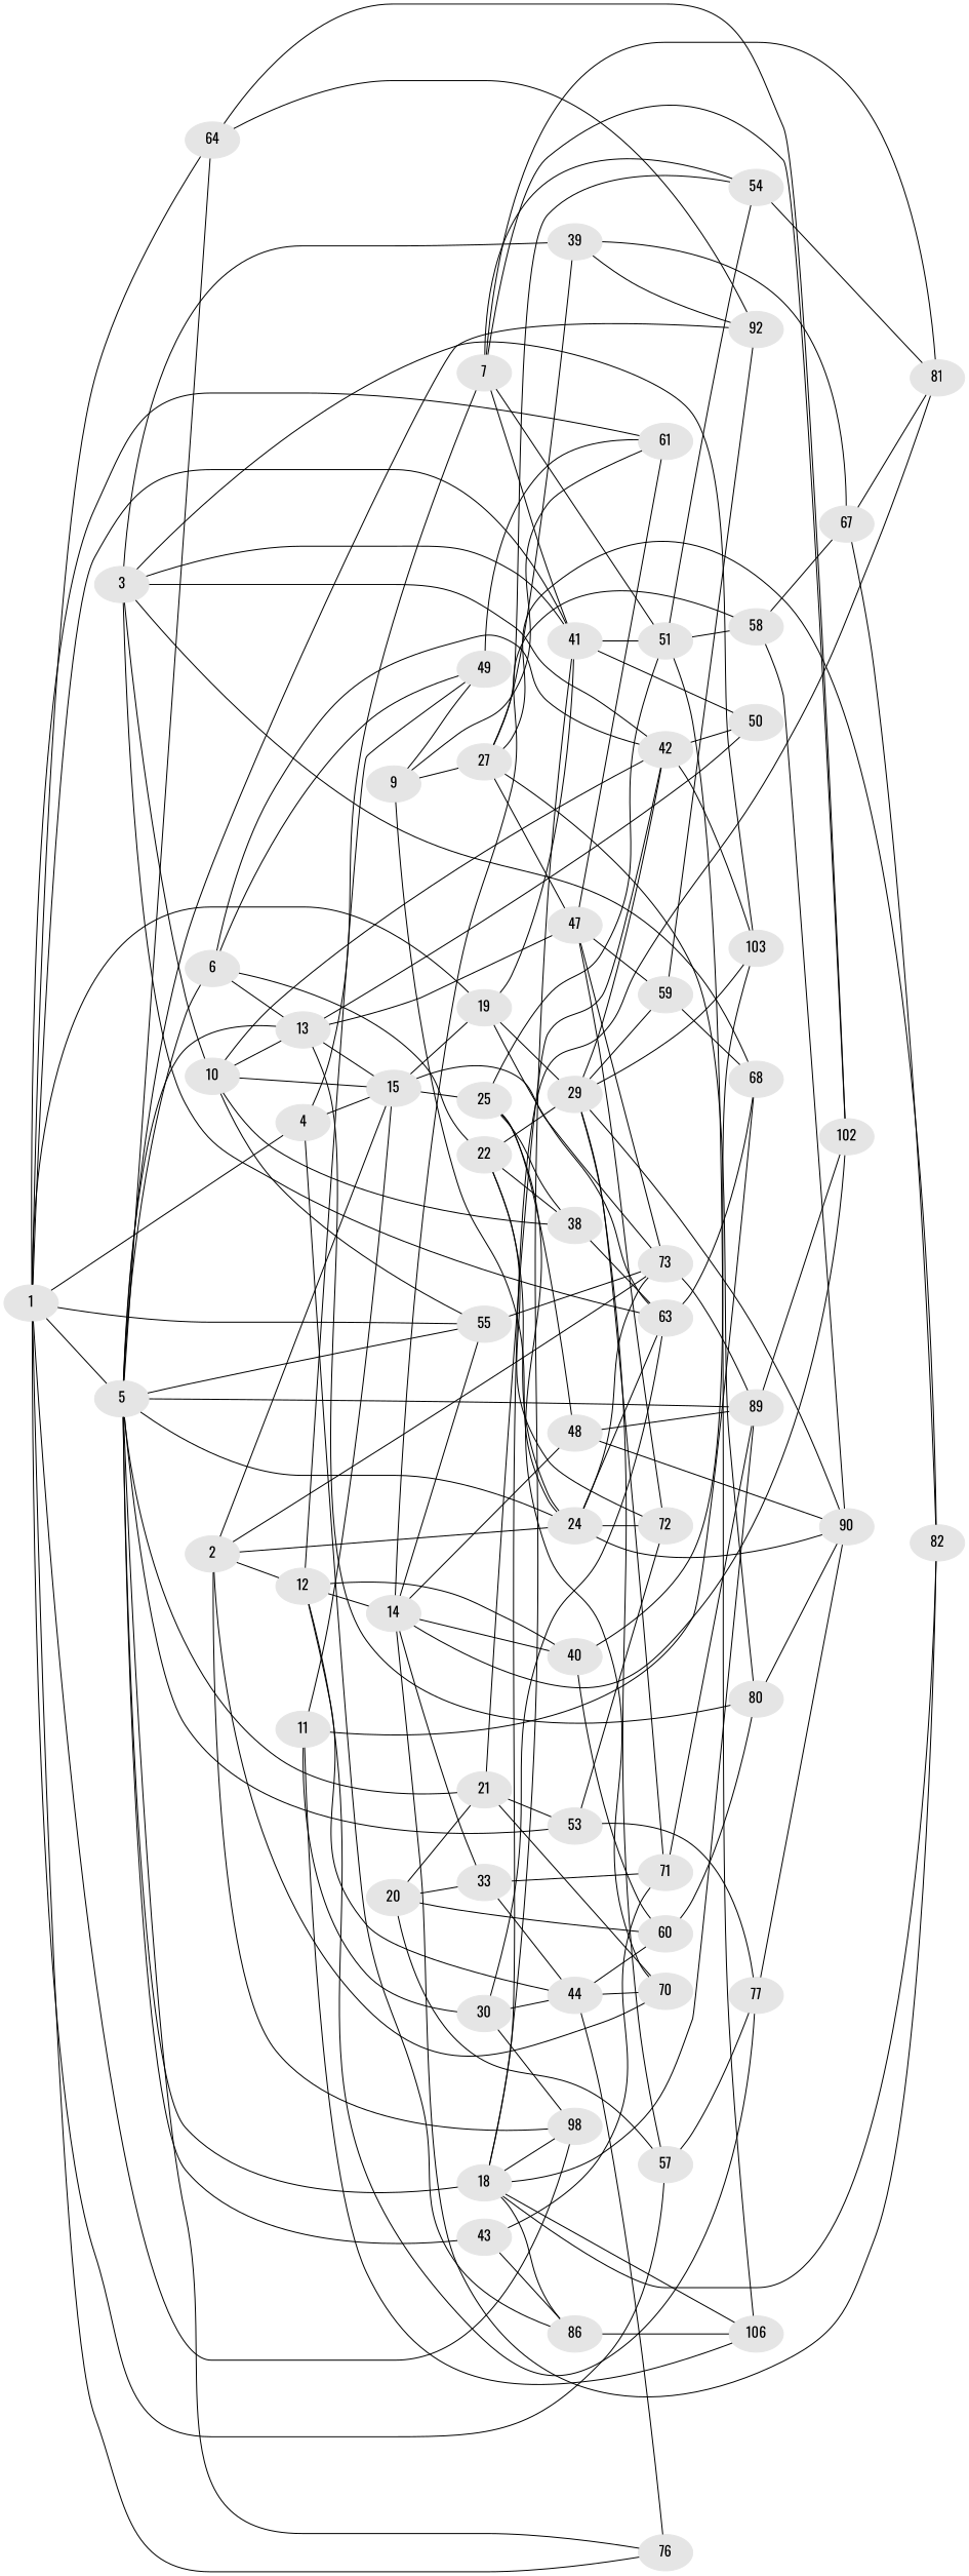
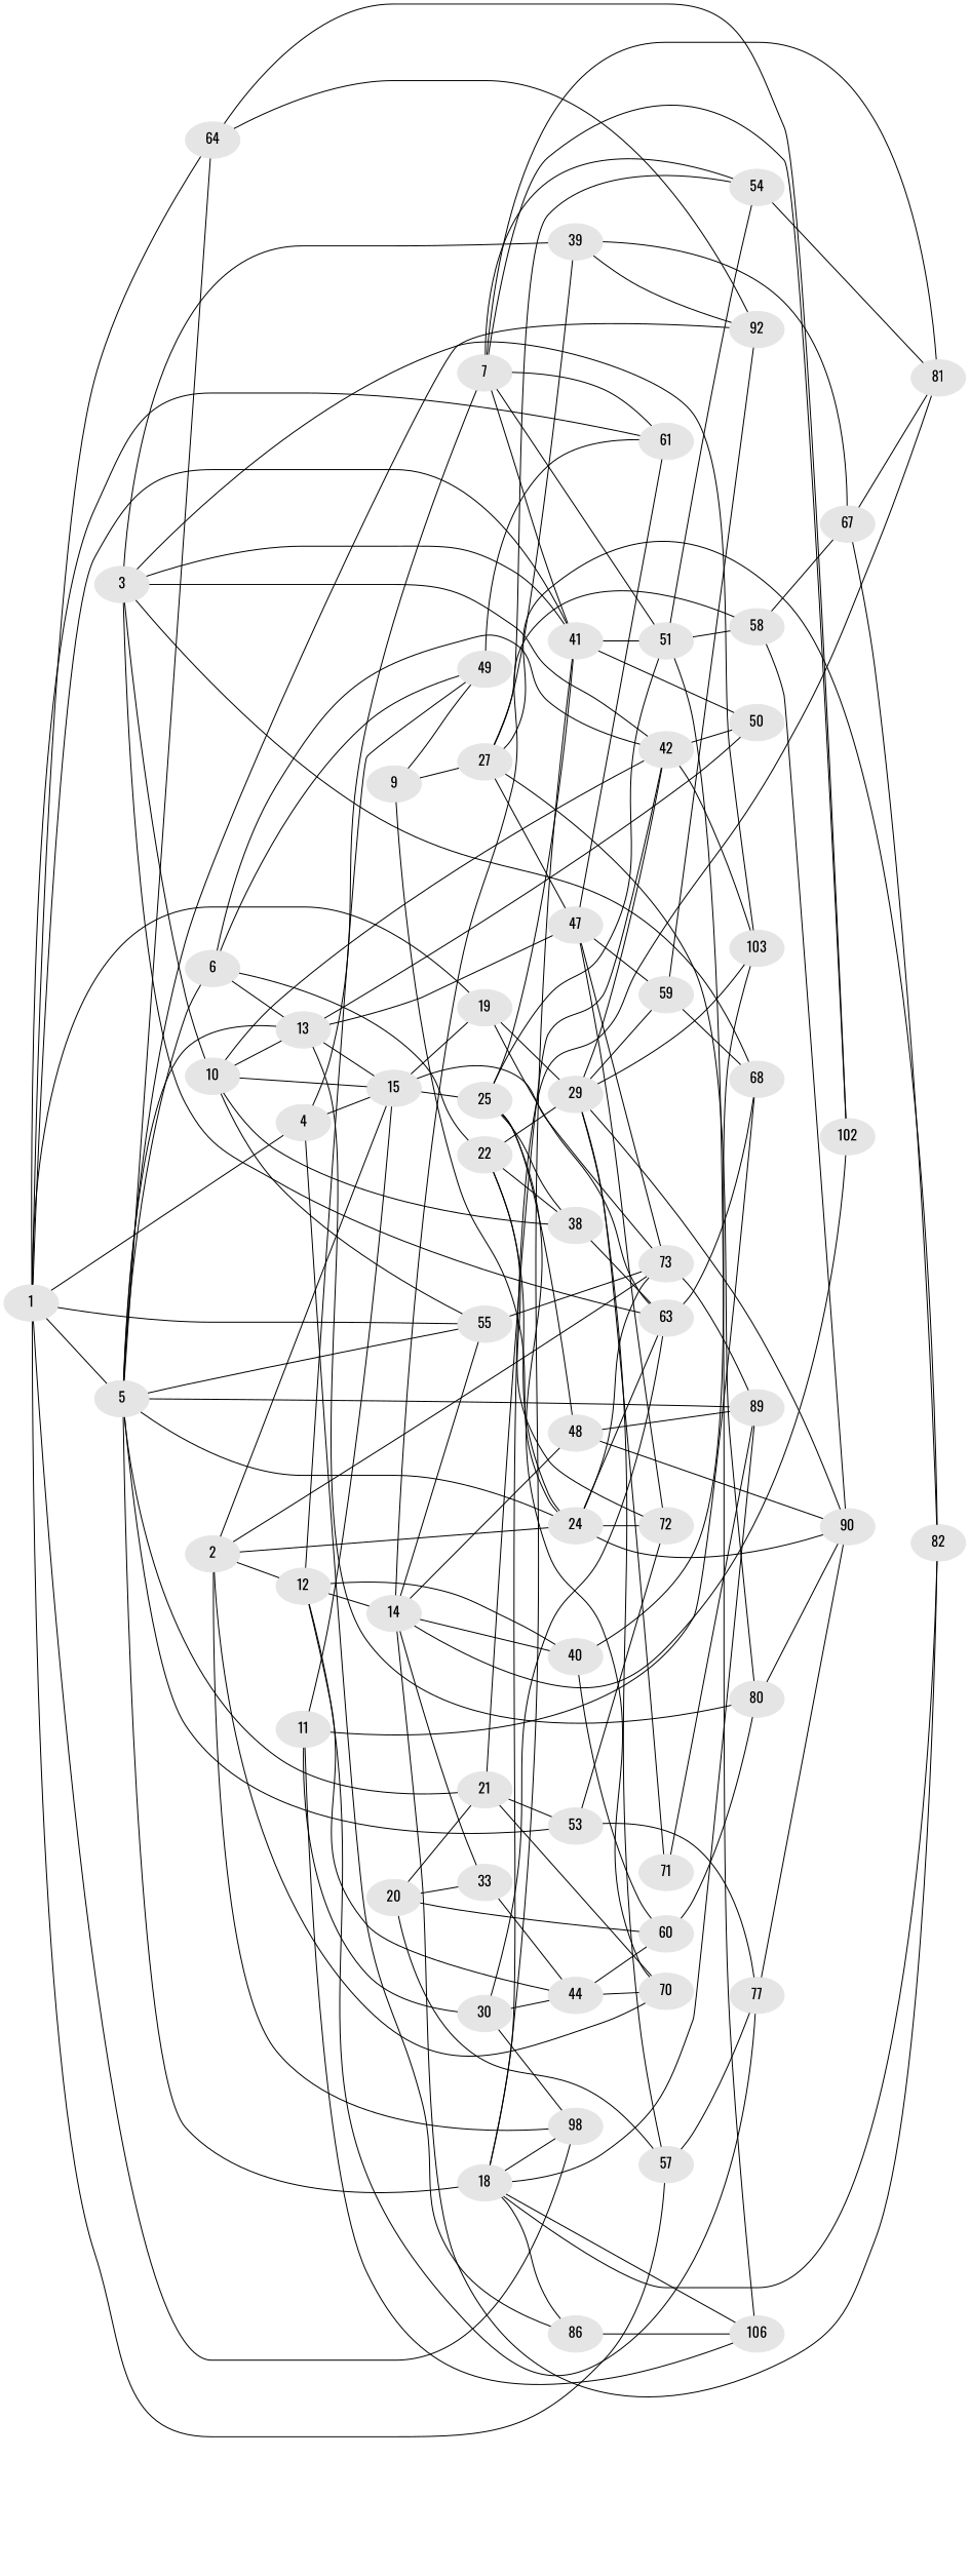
  graph {
    fontname=Oswald
    rankdir=LR
    node [color=gray90 fontname=Oswald style=filled]
    edge [fontname=Oswald]
    1 [super="+56+83"]
    4
    5 [super="+36+35"]
    19
    41 [super="+45+46"]
    55 [super="+69"]
    57
    61
    64
-   76
    98
    15 [super="+66"]
    7 [super="+101"]
    86
    24 [super="+37+100"]
    6 [super="+31"]
    13 [super="+17+28"]
    18 [super="+34+26"]
    21 [super="+85"]
-   43
    53
    89 [super="+91"]
    92
    63 [super="+65"]
    29 [super="+109+62"]
    51 [super="+52"]
    50
    73 [super="+96"]
    77
    102
    2 [super="+108"]
    12 [super="+32"]
    70
    49
    14 [super="+16"]
    40
    44 [super="+110"]
    25 [super="+94"]
    72
    90 [super="+93"]
    3 [super="+8"]
    10 [super="+104"]
    39
    42 [super="+78+75"]
    68
    103
    38
    67
    54
    81
    106
    22 [super="+84"]
    47 [super="+95"]
    80
    82
    71
    58
    9
    27 [super="+79"]
    11
    30
    33
    48
    60
    59
    20
    1 -- 4
    1 -- 5
    1 -- 19
    1 -- 41
    1 -- 55
    1 -- 57
    1 -- 61
    1 -- 64
-   1 -- 76
    1 -- 98
    4 -- 15
    4 -- 7
    4 -- 86
    5 -- 55 [weight=2]
    5 -- 64
-   5 -- 76
    5 -- 24
    5 -- 6
    5 -- 13
    5 -- 18
    5 -- 21 [weight=2]
-   5 -- 43
    5 -- 53
    5 -- 89
    5 -- 92
    19 -- 63
    19 -- 29
    41 -- 51
    41 -- 50 [weight=2]
    55 -- 73
    57 -- 77
    64 -- 92
    64 -- 102
    15 -- 19
    15 -- 73
    15 -- 25
    7 -- 41
    7 -- 51
    7 -- 102
    7 -- 54
    7 -- 81
    86 -- 106
    24 -- 63
    24 -- 73
    24 -- 72
    24 -- 90
    6 -- 13 [weight=2]
    6 -- 49
    6 -- 42
    6 -- 22
    13 -- 15
    13 -- 50
    13 -- 47
    13 -- 80
    18 -- 41
    18 -- 98
    18 -- 86
    18 -- 89
    18 -- 81
    18 -- 106
    18 -- 82
    21 -- 53
    21 -- 70
    21 -- 42
-   43 -- 86
-   43 -- 71
    53 -- 77
    53 -- 72
-   89 -- 102
    63 -- 68
    29 -- 57
    29 -- 90
    29 -- 42
    29 -- 103
    29 -- 71
    29 -- 59
    51 -- 54
    51 -- 106
    51 -- 58
    73 -- 89
    77 -- 90
    2 -- 98
    2 -- 15
    2 -- 24
    2 -- 73
    2 -- 12
    2 -- 70
    12 -- 77
    12 -- 49
    12 -- 14
    12 -- 40
    12 -- 44
    49 -- 61
    14 -- 55
    14 -- 102
    14 -- 40
    14 -- 82
    14 -- 58
    14 -- 33
    14 -- 48
    40 -- 103
    40 -- 60
-   44 -- 76
    44 -- 70
    44 -- 60
-   19 -- 41
+   25 -- 41
    25 -- 51
    25 -- 70
    25 -- 38
    25 -- 48
    3 -- 41
    3 -- 63
    3 -- 10
    3 -- 39
    3 -- 42 [weight=2]
    3 -- 68
    3 -- 103
    10 -- 55
    10 -- 15
    10 -- 13
    10 -- 42
    10 -- 38
    39 -- 92
    39 -- 67
    42 -- 50
    42 -- 103
    38 -- 63
    67 -- 81
    67 -- 82
    54 -- 81
    22 -- 24
    22 -- 29
    22 -- 72
    22 -- 38
    47 -- 61
    47 -- 73
    47 -- 72
    47 -- 59
    80 -- 90
    71 -- 89
    58 -- 90
    58 -- 67
-   9 -- 61
+   7 -- 61
    9 -- 24
    9 -- 49
    9 -- 27
    27 -- 39
    27 -- 54
    27 -- 47
    27 -- 80
    27 -- 82
    11 -- 15
    11 -- 68
    11 -- 106
    11 -- 30
    30 -- 98
    30 -- 63
    30 -- 44
    33 -- 44
-   33 -- 71
    48 -- 89
    48 -- 90
    60 -- 80
    59 -- 92
    59 -- 68
    20 -- 57
    20 -- 21
    20 -- 33
    20 -- 60
  }
